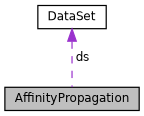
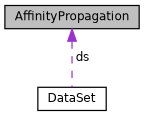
  digraph {
    node [color=black fontname=Helvetica fontsize=10 shape=record style=filled]
    n1 [fillcolor=grey75 fontcolor=black height=0.2 label=AffinityPropagation width=0.4]
    n2 [fillcolor=white height=0.2 label=DataSet width=0.4]
-   n2 -> n1 [color=darkorchid3 dir=back fontname=Helvetica fontsize=10 label=" ds" labelfontname=Helvetica labelfontsize=10 style=dashed]
+   n1 -> n2 [color=darkorchid3 dir=back fontname=Helvetica fontsize=10 label=" ds" labelfontname=Helvetica labelfontsize=10 style=dashed]
  }
